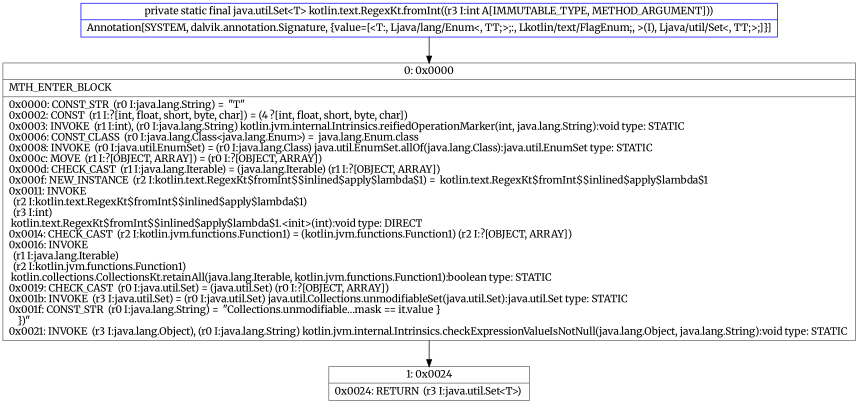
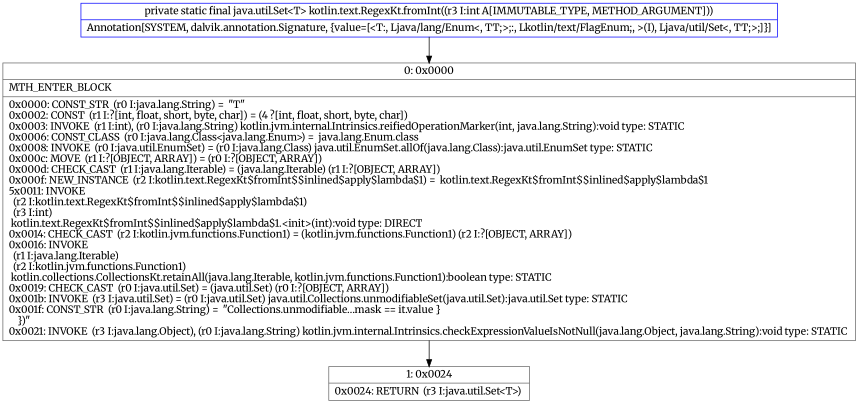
  digraph {
    fontname=Merriweather
    node [shape=record color=gray40 fontname=Merriweather]
    edge [fontname=Merriweather]
-   n1 [label="{0\:\ 0x0000|MTH_ENTER_BLOCK\l|0x0000: CONST_STR  (r0 I:java.lang.String) =  \"T\" \l0x0002: CONST  (r1 I:?[int, float, short, byte, char]) = (4 ?[int, float, short, byte, char]) \l0x0003: INVOKE  (r1 I:int), (r0 I:java.lang.String) kotlin.jvm.internal.Intrinsics.reifiedOperationMarker(int, java.lang.String):void type: STATIC \l0x0006: CONST_CLASS  (r0 I:java.lang.Class\<java.lang.Enum\>) =  java.lang.Enum.class \l0x0008: INVOKE  (r0 I:java.util.EnumSet) = (r0 I:java.lang.Class) java.util.EnumSet.allOf(java.lang.Class):java.util.EnumSet type: STATIC \l0x000c: MOVE  (r1 I:?[OBJECT, ARRAY]) = (r0 I:?[OBJECT, ARRAY]) \l0x000d: CHECK_CAST  (r1 I:java.lang.Iterable) = (java.lang.Iterable) (r1 I:?[OBJECT, ARRAY]) \l0x000f: NEW_INSTANCE  (r2 I:kotlin.text.RegexKt$fromInt$$inlined$apply$lambda$1) =  kotlin.text.RegexKt$fromInt$$inlined$apply$lambda$1 \l0x0011: INVOKE  \l  (r2 I:kotlin.text.RegexKt$fromInt$$inlined$apply$lambda$1)\l  (r3 I:int)\l kotlin.text.RegexKt$fromInt$$inlined$apply$lambda$1.\<init\>(int):void type: DIRECT \l0x0014: CHECK_CAST  (r2 I:kotlin.jvm.functions.Function1) = (kotlin.jvm.functions.Function1) (r2 I:?[OBJECT, ARRAY]) \l0x0016: INVOKE  \l  (r1 I:java.lang.Iterable)\l  (r2 I:kotlin.jvm.functions.Function1)\l kotlin.collections.CollectionsKt.retainAll(java.lang.Iterable, kotlin.jvm.functions.Function1):boolean type: STATIC \l0x0019: CHECK_CAST  (r0 I:java.util.Set) = (java.util.Set) (r0 I:?[OBJECT, ARRAY]) \l0x001b: INVOKE  (r3 I:java.util.Set) = (r0 I:java.util.Set) java.util.Collections.unmodifiableSet(java.util.Set):java.util.Set type: STATIC \l0x001f: CONST_STR  (r0 I:java.lang.String) =  \"Collections.unmodifiable…mask == it.value \}\l    \})\" \l0x0021: INVOKE  (r3 I:java.lang.Object), (r0 I:java.lang.String) kotlin.jvm.internal.Intrinsics.checkExpressionValueIsNotNull(java.lang.Object, java.lang.String):void type: STATIC \l}"]
+   n1 [label="{0\:\ 0x0000|MTH_ENTER_BLOCK\l|0x0000: CONST_STR  (r0 I:java.lang.String) =  \"T\" \l0x0002: CONST  (r1 I:?[int, float, short, byte, char]) = (4 ?[int, float, short, byte, char]) \l0x0003: INVOKE  (r1 I:int), (r0 I:java.lang.String) kotlin.jvm.internal.Intrinsics.reifiedOperationMarker(int, java.lang.String):void type: STATIC \l0x0006: CONST_CLASS  (r0 I:java.lang.Class\<java.lang.Enum\>) =  java.lang.Enum.class \l0x0008: INVOKE  (r0 I:java.util.EnumSet) = (r0 I:java.lang.Class) java.util.EnumSet.allOf(java.lang.Class):java.util.EnumSet type: STATIC \l0x000c: MOVE  (r1 I:?[OBJECT, ARRAY]) = (r0 I:?[OBJECT, ARRAY]) \l0x000d: CHECK_CAST  (r1 I:java.lang.Iterable) = (java.lang.Iterable) (r1 I:?[OBJECT, ARRAY]) \l0x000f: NEW_INSTANCE  (r2 I:kotlin.text.RegexKt$fromInt$$inlined$apply$lambda$1) =  kotlin.text.RegexKt$fromInt$$inlined$apply$lambda$1 \l5x0011: INVOKE  \l  (r2 I:kotlin.text.RegexKt$fromInt$$inlined$apply$lambda$1)\l  (r3 I:int)\l kotlin.text.RegexKt$fromInt$$inlined$apply$lambda$1.\<init\>(int):void type: DIRECT \l0x0014: CHECK_CAST  (r2 I:kotlin.jvm.functions.Function1) = (kotlin.jvm.functions.Function1) (r2 I:?[OBJECT, ARRAY]) \l0x0016: INVOKE  \l  (r1 I:java.lang.Iterable)\l  (r2 I:kotlin.jvm.functions.Function1)\l kotlin.collections.CollectionsKt.retainAll(java.lang.Iterable, kotlin.jvm.functions.Function1):boolean type: STATIC \l0x0019: CHECK_CAST  (r0 I:java.util.Set) = (java.util.Set) (r0 I:?[OBJECT, ARRAY]) \l0x001b: INVOKE  (r3 I:java.util.Set) = (r0 I:java.util.Set) java.util.Collections.unmodifiableSet(java.util.Set):java.util.Set type: STATIC \l0x001f: CONST_STR  (r0 I:java.lang.String) =  \"Collections.unmodifiable…mask == it.value \}\l    \})\" \l0x0021: INVOKE  (r3 I:java.lang.Object), (r0 I:java.lang.String) kotlin.jvm.internal.Intrinsics.checkExpressionValueIsNotNull(java.lang.Object, java.lang.String):void type: STATIC \l}"]
    n2 [label="{1\:\ 0x0024|0x0024: RETURN  (r3 I:java.util.Set\<T\>) \l}"]
    n3 [label="{private static final java.util.Set\<T\> kotlin.text.RegexKt.fromInt((r3 I:int A[IMMUTABLE_TYPE, METHOD_ARGUMENT]))  | Annotation[SYSTEM, dalvik.annotation.Signature, \{value=[\<T:, Ljava\/lang\/Enum\<, TT;\>;:, Lkotlin\/text\/FlagEnum;, \>(I), Ljava\/util\/Set\<, TT;\>;]\}]\l}" color=blue]
    n1 -> n2
    n3 -> n1
  }
